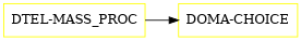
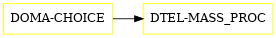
  digraph {
    rankdir=LR
    node [color=yellow shape=box]
    "DTEL-MASS_PROC"
    "DOMA-CHOICE"
-   "DTEL-MASS_PROC" -> "DOMA-CHOICE"
+   "DOMA-CHOICE" -> "DTEL-MASS_PROC"
  }
